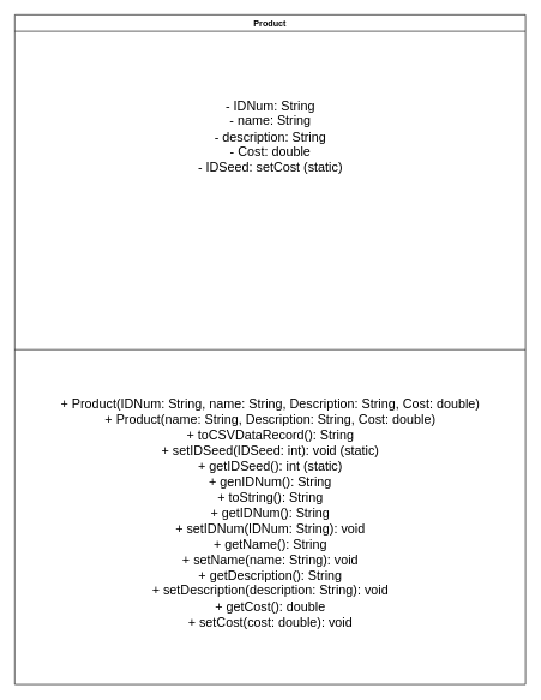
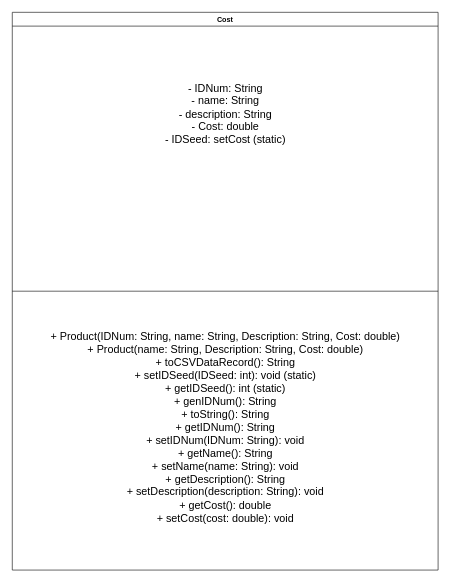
  <mxCell id="0" />
  <mxCell id="1" parent="0" />
- <mxCell id="2" value="Product" style="swimlane;whiteSpace=wrap;html=1;" vertex="1" parent="1"><mxGeometry x="20" y="20" width="710" height="930" as="geometry"><mxRectangle x="310" y="150" width="140" height="30" as="alternateBounds" /></mxGeometry></mxCell>
+ <mxCell id="2" value="Cost" style="swimlane;whiteSpace=wrap;html=1;" vertex="1" parent="1"><mxGeometry x="20" y="20" width="710" height="930" as="geometry"><mxRectangle x="310" y="150" width="140" height="30" as="alternateBounds" /></mxGeometry></mxCell>
  <mxCell id="3" value="&lt;font style=&quot;font-size: 18px;&quot;&gt;- IDNum: String&lt;br&gt;- name: String&lt;br&gt;- description: String&lt;br&gt;- Cost: double&lt;br&gt;- IDSeed: setCost (static)&lt;/font&gt;" style="text;html=1;align=center;verticalAlign=middle;resizable=0;points=[];autosize=1;strokeColor=none;fillColor=none;" vertex="1" parent="2"><mxGeometry x="265" y="110" width="180" height="120" as="geometry" /></mxCell>
  <mxCell id="4" value="&lt;font style=&quot;font-size: 18px;&quot;&gt;+ Product(IDNum: String, name: String, Description: String, Cost: double)&lt;br&gt;+ Product(name: String, Description: String, Cost: double)&lt;/font&gt;&lt;div style=&quot;&quot;&gt;&lt;font style=&quot;font-size: 18px;&quot;&gt;+ toCSVDataRecord(): String&lt;br&gt;+ setIDSeed(IDSeed: int): void (static)&lt;br&gt;&lt;/font&gt;&lt;/div&gt;&lt;div style=&quot;&quot;&gt;&lt;font style=&quot;font-size: 18px;&quot;&gt;+ getIDSeed(): int (static)&lt;br&gt;&lt;/font&gt;&lt;/div&gt;&lt;div style=&quot;&quot;&gt;&lt;font style=&quot;font-size: 18px;&quot;&gt;+ genIDNum(): String&lt;br&gt;&lt;/font&gt;&lt;/div&gt;&lt;div style=&quot;&quot;&gt;&lt;font style=&quot;font-size: 18px;&quot;&gt;+ toString(): String&lt;br&gt;&lt;/font&gt;&lt;/div&gt;&lt;div style=&quot;&quot;&gt;&lt;font style=&quot;font-size: 18px;&quot;&gt;+ getIDNum(): String&lt;br&gt;&lt;/font&gt;&lt;/div&gt;&lt;div style=&quot;&quot;&gt;&lt;font style=&quot;font-size: 18px;&quot;&gt;+ setIDNum(IDNum: String): void&lt;br&gt;&lt;/font&gt;&lt;/div&gt;&lt;div style=&quot;&quot;&gt;&lt;font style=&quot;font-size: 18px;&quot;&gt;+ getName(): String&lt;br&gt;&lt;/font&gt;&lt;/div&gt;&lt;div style=&quot;&quot;&gt;&lt;font style=&quot;font-size: 18px;&quot;&gt;+ setName(name: String): void&lt;br&gt;&lt;/font&gt;&lt;/div&gt;&lt;div style=&quot;&quot;&gt;&lt;font style=&quot;font-size: 18px;&quot;&gt;+ getDescription(): String&lt;br&gt;&lt;/font&gt;&lt;/div&gt;&lt;div style=&quot;&quot;&gt;&lt;font style=&quot;font-size: 18px;&quot;&gt;+ setDescription(description: String): void&lt;br&gt;&lt;/font&gt;&lt;/div&gt;&lt;div style=&quot;&quot;&gt;&lt;font style=&quot;font-size: 18px;&quot;&gt;+ getCost(): double&lt;br&gt;&lt;/font&gt;&lt;/div&gt;&lt;div style=&quot;&quot;&gt;&lt;font style=&quot;font-size: 18px;&quot;&gt;+ setCost(cost: double): void&lt;br&gt;&lt;/font&gt;&lt;/div&gt;&lt;div style=&quot;&quot;&gt;&lt;br&gt;&lt;/div&gt;" style="text;html=1;align=center;verticalAlign=middle;resizable=0;points=[];autosize=1;strokeColor=none;fillColor=none;" vertex="1" parent="2"><mxGeometry x="50" y="525" width="610" height="350" as="geometry" /></mxCell>
  <mxCell id="5" value="" style="endArrow=none;html=1;rounded=0;exitX=0;exitY=0.5;exitDx=0;exitDy=0;entryX=1;entryY=0.5;entryDx=0;entryDy=0;" edge="1" parent="1" source="2" target="2"><mxGeometry width="50" height="50" relative="1" as="geometry"><mxPoint x="340" y="3740" as="sourcePoint" /><mxPoint x="390" y="3690" as="targetPoint" /></mxGeometry></mxCell>
